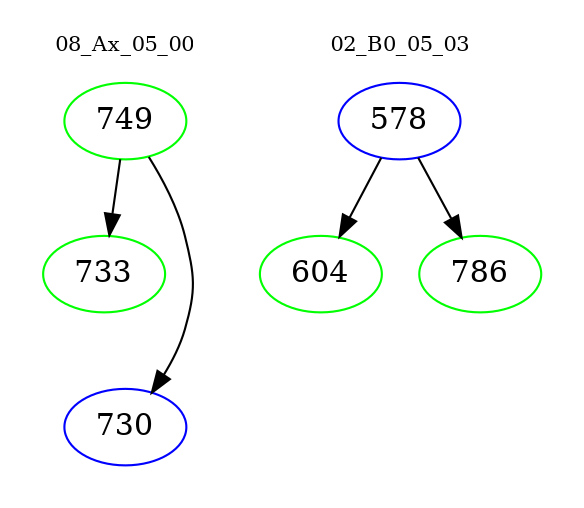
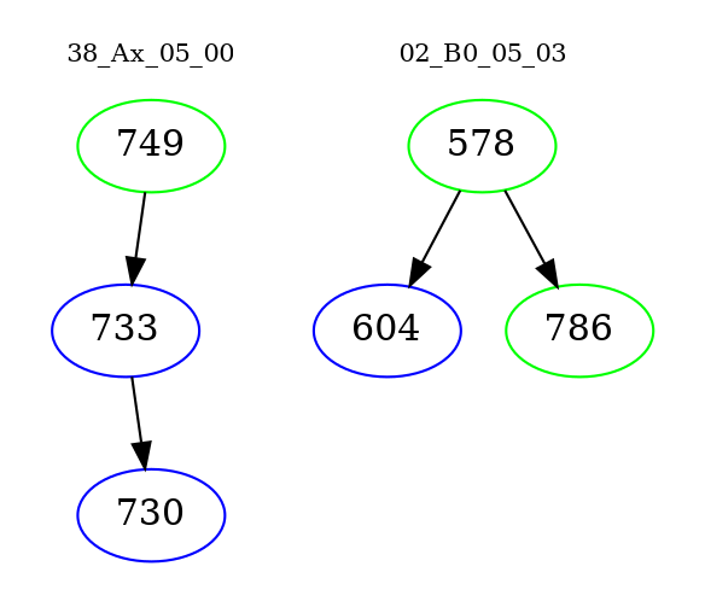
  digraph {
    node [color=green]
    edge [color=black]
    n1 [label=749]
-   n2 [label=733]
+   n2 [color=blue label=733]
    n3 [color=blue label=730]
-   n4 [color=blue label=578]
-   n5 [label=604]
+   n4 [label=578]
+   n5 [color=blue label=604]
    n6 [label=786]
    subgraph cluster_1 {
      color=white
      fontsize=10
-     label="08_Ax_05_00"
+     label="38_Ax_05_00"
      n1
      n2
      n3
    }
    subgraph cluster_2 {
      color=white
      fontsize=10
      label="02_B0_05_03"
      n4
      n5
      n6
    }
    n1 -> n2
-   n1 -> n3
+   n2 -> n3
    n4 -> n5
    n4 -> n6
  }
